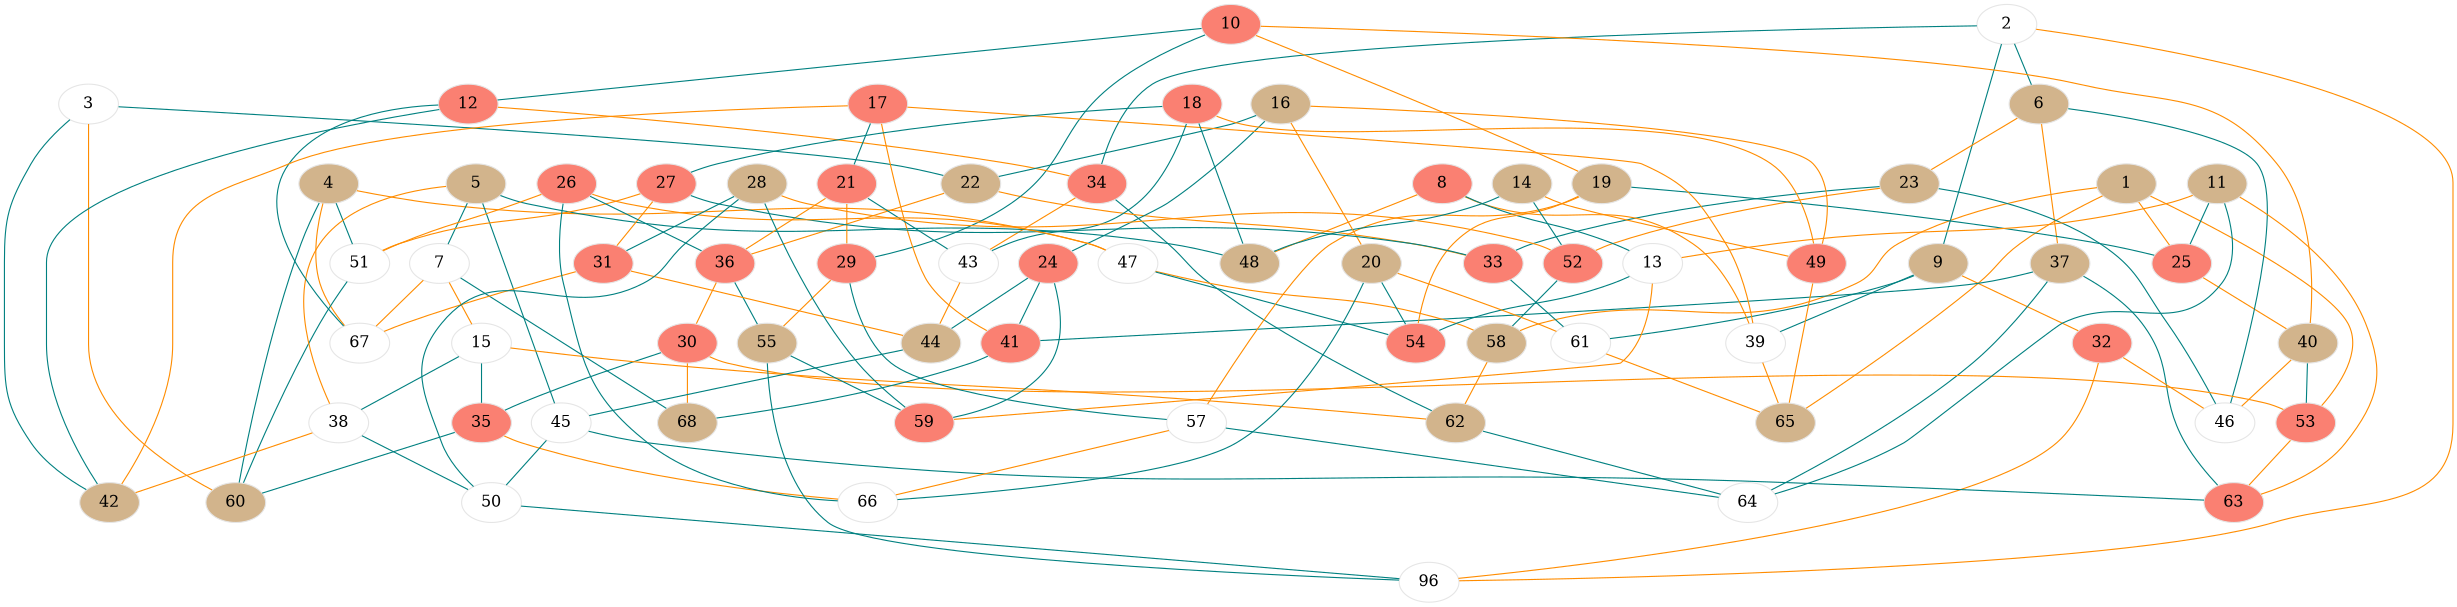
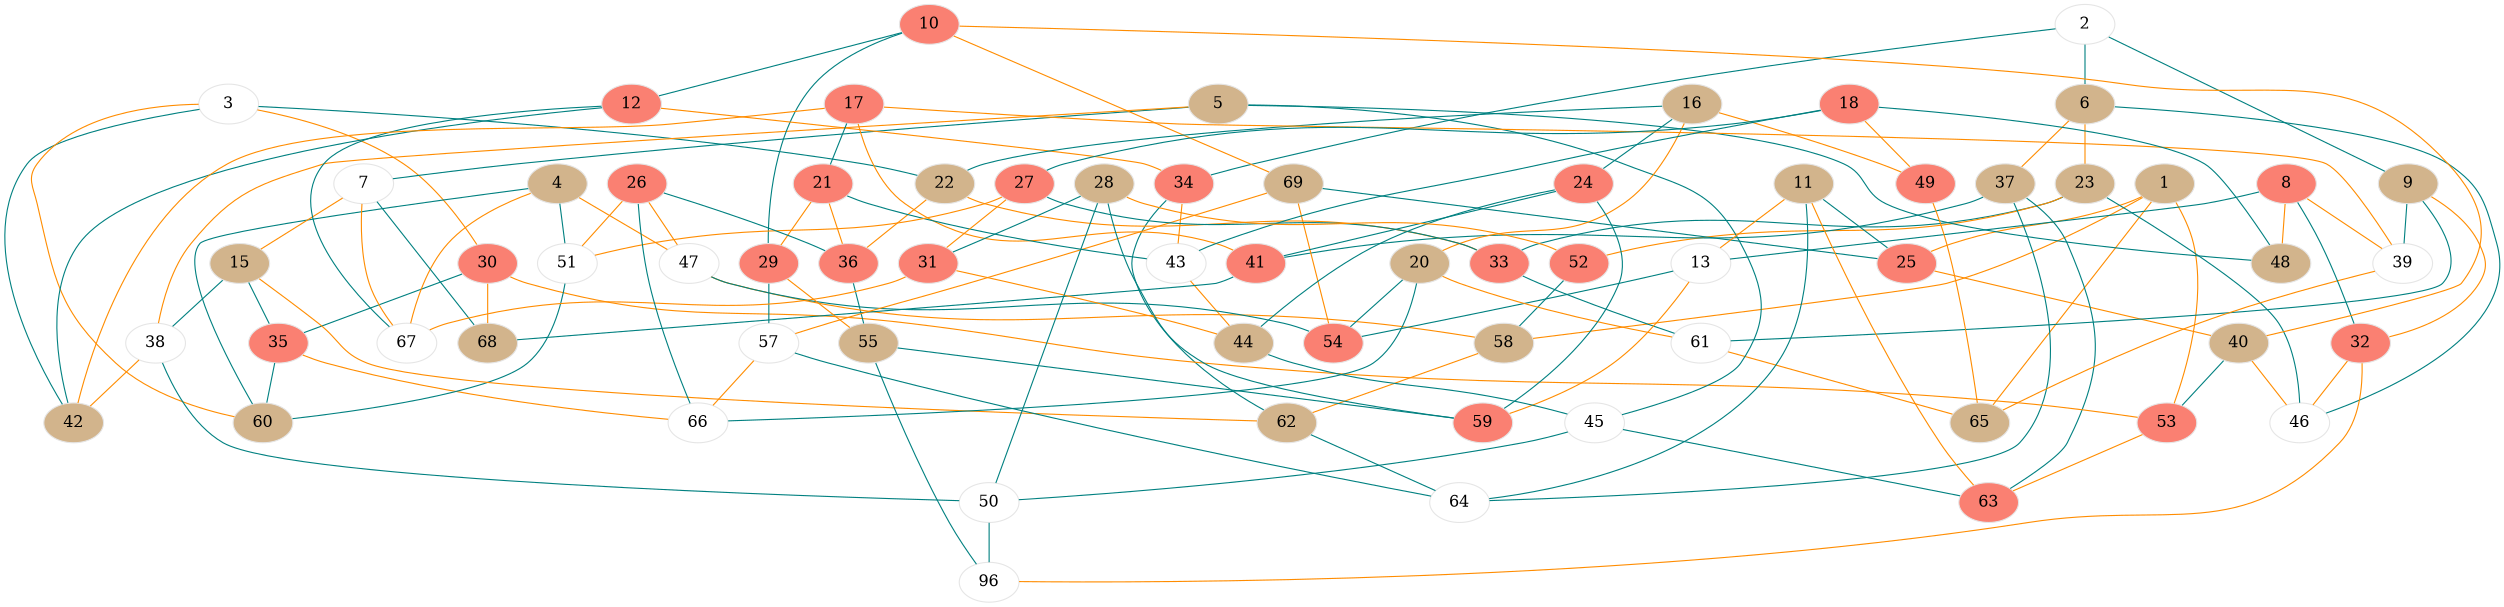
  graph {
    node [color=gray90 fillcolor=salmon style=filled]
    edge [color=teal]
    1 [fillcolor=tan]
    25
    53
    58 [fillcolor=tan]
    65 [fillcolor=tan]
    40 [fillcolor=tan]
    63
    62 [fillcolor=tan]
    2 [fillcolor=white]
    6 [fillcolor=tan]
    9 [fillcolor=tan]
    34
    n13 [fillcolor=white label=96]
    23 [fillcolor=tan]
    37 [fillcolor=tan]
    46 [fillcolor=white]
    32
    39 [fillcolor=white]
    61 [fillcolor=white]
    43 [fillcolor=white]
    3 [fillcolor=white]
    22 [fillcolor=tan]
    30
    42 [fillcolor=tan]
    60 [fillcolor=tan]
    36
    33
    68 [fillcolor=tan]
    35
    4 [fillcolor=tan]
    47 [fillcolor=white]
    51 [fillcolor=white]
    67 [fillcolor=white]
    54
    5 [fillcolor=tan]
    7 [fillcolor=white]
    38 [fillcolor=white]
    45 [fillcolor=white]
    48 [fillcolor=tan]
-   15 [fillcolor=white]
+   15 [fillcolor=tan]
    50 [fillcolor=white]
    52
    64 [fillcolor=white]
    41
    8
    13 [fillcolor=white]
    59
    10
    12
-   19 [fillcolor=tan]
+   19 [fillcolor=tan label=69]
    29
    57 [fillcolor=white]
    55 [fillcolor=tan]
    11 [fillcolor=tan]
-   14 [fillcolor=tan]
    49
    66 [fillcolor=white]
    16 [fillcolor=tan]
    20 [fillcolor=tan]
    24
    44 [fillcolor=tan]
    17
    21
    18
    27
    31
    26
    28 [fillcolor=tan]
    1 -- 25 [color=darkorange]
    1 -- 53 [color=darkorange]
    1 -- 58 [color=darkorange]
    1 -- 65 [color=darkorange]
    25 -- 40 [color=darkorange]
    53 -- 63 [color=darkorange]
    58 -- 62 [color=darkorange]
    40 -- 53
    40 -- 46 [color=darkorange]
    62 -- 64
    2 -- 6
    2 -- 9
    2 -- 34
-   2 -- n13 [color=darkorange]
    6 -- 23 [color=darkorange]
    6 -- 37 [color=darkorange]
    6 -- 46
    9 -- 32 [color=darkorange]
    9 -- 39
    9 -- 61
    34 -- 62
    34 -- 43 [color=darkorange]
    23 -- 46
    23 -- 33
    23 -- 52 [color=darkorange]
    37 -- 63
    37 -- 64
    37 -- 41
    32 -- n13 [color=darkorange]
    32 -- 46 [color=darkorange]
    39 -- 65 [color=darkorange]
    61 -- 65 [color=darkorange]
    43 -- 44 [color=darkorange]
    3 -- 22
-   36 -- 30 [color=darkorange]
+   3 -- 30 [color=darkorange]
    3 -- 42
    3 -- 60 [color=darkorange]
    22 -- 36 [color=darkorange]
    22 -- 33 [color=darkorange]
    30 -- 53 [color=darkorange]
    30 -- 68 [color=darkorange]
    30 -- 35
    36 -- 55
    33 -- 61
    35 -- 60
    35 -- 66 [color=darkorange]
    4 -- 60
    4 -- 47 [color=darkorange]
    4 -- 51
    4 -- 67 [color=darkorange]
    47 -- 58 [color=darkorange]
    47 -- 54
    51 -- 60
    5 -- 7
    5 -- 38 [color=darkorange]
    5 -- 45
    5 -- 48
    7 -- 68
    7 -- 67 [color=darkorange]
    7 -- 15 [color=darkorange]
    38 -- 42 [color=darkorange]
    38 -- 50
    45 -- 63
    45 -- 50
    15 -- 62 [color=darkorange]
    15 -- 35
    15 -- 38
    50 -- n13
    52 -- 58
    41 -- 68
+   8 -- 32
    8 -- 39 [color=darkorange]
    8 -- 48 [color=darkorange]
    8 -- 13
    13 -- 54
    13 -- 59 [color=darkorange]
    10 -- 40 [color=darkorange]
    10 -- 12
    10 -- 19 [color=darkorange]
    10 -- 29
    12 -- 34 [color=darkorange]
    12 -- 42
    12 -- 67
    19 -- 25
    19 -- 54 [color=darkorange]
    19 -- 57 [color=darkorange]
    29 -- 57
    29 -- 55 [color=darkorange]
    57 -- 64
    57 -- 66 [color=darkorange]
    55 -- n13
    55 -- 59
    11 -- 25
    11 -- 63 [color=darkorange]
    11 -- 64
    11 -- 13 [color=darkorange]
-   14 -- 48
-   14 -- 52
-   14 -- 49 [color=darkorange]
    49 -- 65 [color=darkorange]
    16 -- 22
    16 -- 49 [color=darkorange]
    16 -- 20 [color=darkorange]
    16 -- 24
    20 -- 61 [color=darkorange]
    20 -- 54
    20 -- 66
    24 -- 41
    24 -- 59
    24 -- 44
    44 -- 45
    17 -- 39 [color=darkorange]
    17 -- 42 [color=darkorange]
    17 -- 41 [color=darkorange]
    17 -- 21
    21 -- 43
    21 -- 36 [color=darkorange]
    21 -- 29 [color=darkorange]
    18 -- 43
    18 -- 48
    18 -- 49 [color=darkorange]
    18 -- 27
    27 -- 33
    27 -- 51 [color=darkorange]
    27 -- 31 [color=darkorange]
    31 -- 67 [color=darkorange]
    31 -- 44 [color=darkorange]
    26 -- 36
    26 -- 47 [color=darkorange]
    26 -- 51 [color=darkorange]
    26 -- 66
    28 -- 50
    28 -- 52 [color=darkorange]
    28 -- 59
    28 -- 31
  }
